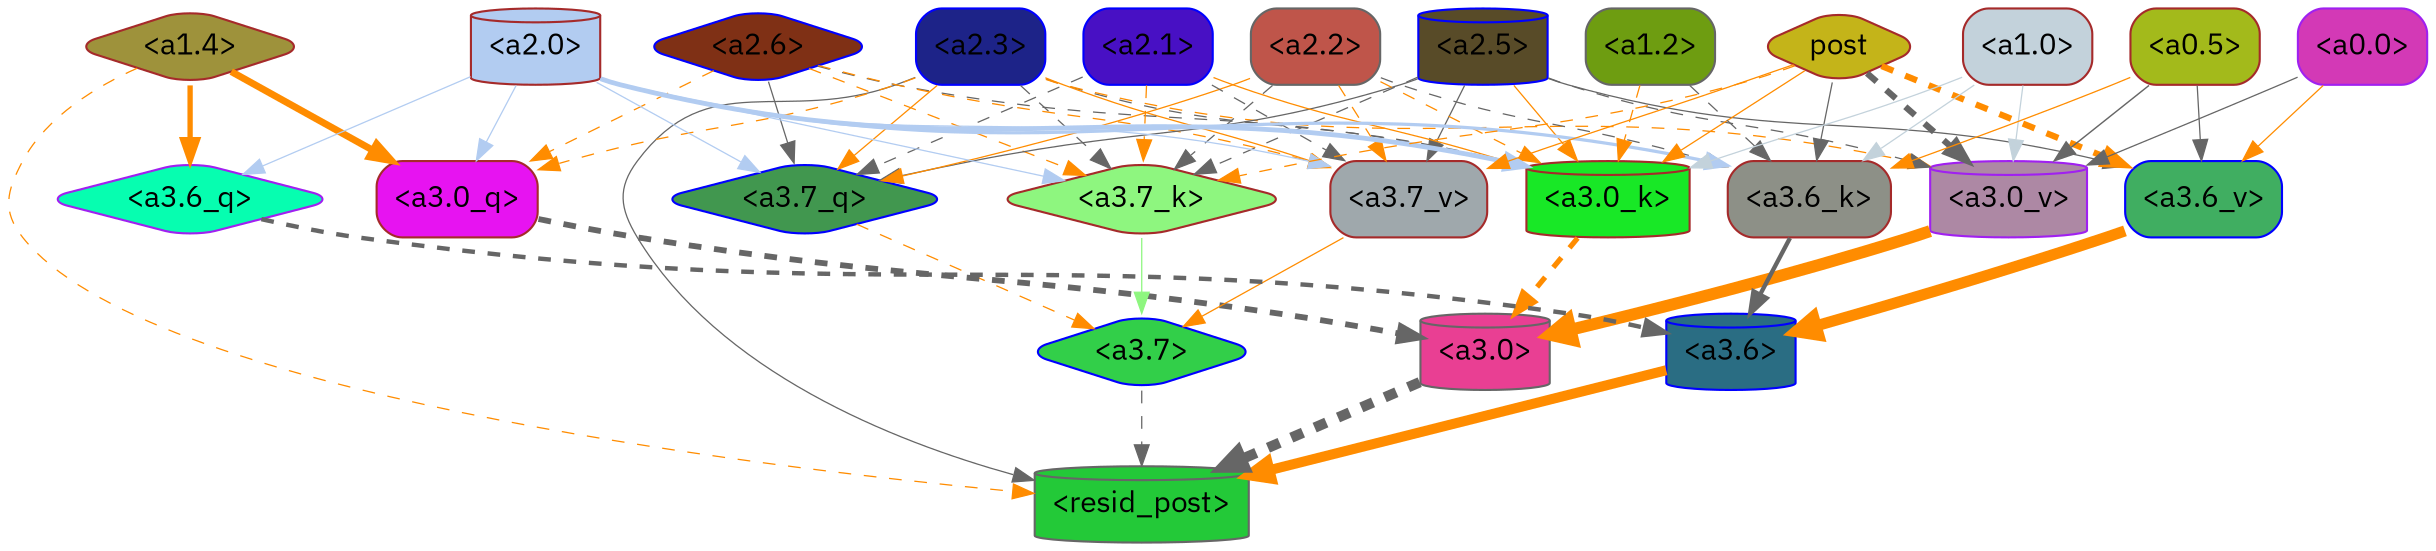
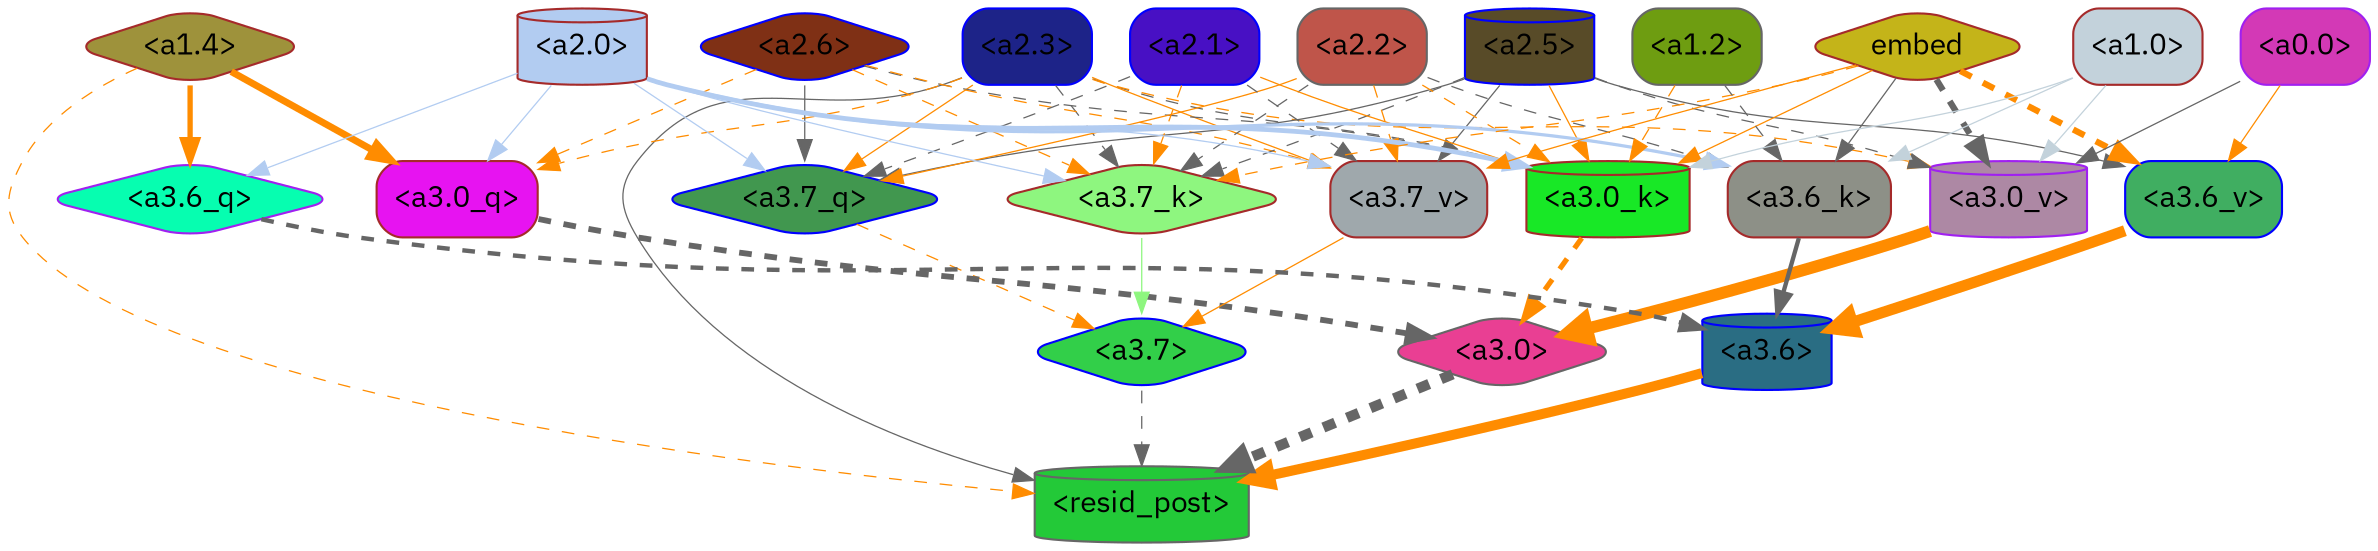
  strict digraph {
    fontname="IBM Plex Sans"
    splines=true
    node [color=brown fontname="IBM Plex Sans" shape=box style="filled, rounded"]
    edge [color=darkorange fontname="IBM Plex Sans" penwidth=0.6 style=dashed]
    "<a3.7>" [color=blue fillcolor="#32cf49" shape=diamond]
    "<resid_post>" [color=gray40 fillcolor="#23c938" shape=cylinder]
    "<a3.6>" [color=blue fillcolor="#2a6d83" shape=cylinder]
-   "<a3.0>" [color=gray40 fillcolor="#e93f93" shape=cylinder]
+   "<a3.0>" [color=gray40 fillcolor="#e93f93" shape=diamond]
    "<a2.3>" [color=blue fillcolor="#1d2388"]
    "<a3.7_q>" [color=blue fillcolor="#41974f" shape=diamond]
    "<a3.0_q>" [fillcolor="#e713f1"]
    "<a3.7_k>" [fillcolor="#8ef67f" shape=diamond]
    "<a3.0_k>" [fillcolor="#18e826" shape=cylinder]
    "<a3.7_v>" [fillcolor="#9fa8ac"]
    "<a3.0_v>" [color=purple fillcolor="#ad88a4" shape=cylinder]
    "<a1.4>" [fillcolor="#9e923b" shape=diamond]
    "<a3.6_q>" [color=purple fillcolor="#06feb0" shape=diamond]
    "<a3.6_k>" [fillcolor="#8d9087"]
    "<a3.6_v>" [color=blue fillcolor="#40ae61"]
    "<a2.6>" [color=blue fillcolor="#7f3015" shape=diamond]
    "<a2.5>" [color=blue fillcolor="#584b28" shape=cylinder]
    "<a2.2>" [color=gray40 fillcolor="#bf554a"]
    "<a2.1>" [color=blue fillcolor="#4810c4"]
    "<a2.0>" [fillcolor="#b2ccf1" shape=cylinder]
-   embed [fillcolor="#c4b419" shape=diamond label=post]
+   embed [fillcolor="#c4b419" shape=diamond]
    "<a1.2>" [color=gray40 fillcolor="#6e9d11"]
    "<a1.0>" [fillcolor="#c3d2db"]
-   "<a0.5>" [fillcolor="#a3ba1b"]
    "<a0.0>" [color=purple fillcolor="#d339b6"]
    "<a3.7>" -> "<resid_post>" [color=gray40]
    "<a3.6>" -> "<resid_post>" [penwidth=4.753257989883423 style=bold]
    "<a3.0>" -> "<resid_post>" [color=gray40 penwidth=4.90053927898407]
    "<a2.3>" -> "<resid_post>" [color=gray40 style=bold]
    "<a2.3>" -> "<a3.7_q>" [style=bold]
    "<a2.3>" -> "<a3.0_q>"
    "<a2.3>" -> "<a3.7_k>" [color=gray40]
    "<a2.3>" -> "<a3.0_k>" [color=gray40]
    "<a2.3>" -> "<a3.7_v>" [style=bold]
    "<a2.3>" -> "<a3.0_v>"
    "<a3.7_q>" -> "<a3.7>"
    "<a3.0_q>" -> "<a3.0>" [color=gray40 penwidth=2.7421876192092896]
    "<a3.7_k>" -> "<a3.7>" [color="#8ef67f" style=""]
    "<a3.0_k>" -> "<a3.0>" [penwidth=2.476402521133423]
    "<a3.7_v>" -> "<a3.7>" [style=bold]
    "<a3.0_v>" -> "<a3.0>" [penwidth=5.652270674705505 style=bold]
    "<a1.4>" -> "<resid_post>"
    "<a1.4>" -> "<a3.0_q>" [penwidth=3.2760138511657715 style=bold]
    "<a1.4>" -> "<a3.6_q>" [penwidth=2.5149343013763428 style=bold]
    "<a3.6_q>" -> "<a3.6>" [color=gray40 penwidth=2.091020345687866]
    "<a3.6_k>" -> "<a3.6>" [color=gray40 penwidth=2.048597991466522 style=bold]
    "<a3.6_v>" -> "<a3.6>" [penwidth=5.2550448179244995 style=bold]
    "<a2.6>" -> "<a3.7_q>" [color=gray40 style=bold]
    "<a2.6>" -> "<a3.0_q>"
    "<a2.6>" -> "<a3.7_k>"
    "<a2.6>" -> "<a3.0_k>" [color=gray40]
    "<a2.6>" -> "<a3.7_v>"
    "<a2.5>" -> "<a3.7_q>" [color=gray40 style=bold]
    "<a2.5>" -> "<a3.7_k>" [color=gray40]
    "<a2.5>" -> "<a3.0_k>" [style=bold]
    "<a2.5>" -> "<a3.7_v>" [color=gray40 style=bold]
    "<a2.5>" -> "<a3.0_v>" [color=gray40]
    "<a2.5>" -> "<a3.6_v>" [color=gray40 style=bold]
    "<a2.2>" -> "<a3.7_q>" [style=bold]
    "<a2.2>" -> "<a3.7_k>" [color=gray40]
    "<a2.2>" -> "<a3.0_k>"
    "<a2.2>" -> "<a3.7_v>"
    "<a2.2>" -> "<a3.6_k>" [color=gray40]
    "<a2.1>" -> "<a3.7_q>" [color=gray40]
    "<a2.1>" -> "<a3.7_k>"
    "<a2.1>" -> "<a3.0_k>" [style=bold]
    "<a2.1>" -> "<a3.7_v>" [color=gray40]
    "<a2.0>" -> "<a3.7_q>" [color="#b2ccf1" style=""]
    "<a2.0>" -> "<a3.0_q>" [color="#b2ccf1" style=""]
    "<a2.0>" -> "<a3.7_k>" [color="#b2ccf1" style=""]
    "<a2.0>" -> "<a3.0_k>" [color="#b2ccf1" penwidth=2.2635570764541626 style=""]
    "<a2.0>" -> "<a3.7_v>" [color="#b2ccf1" style=""]
    "<a2.0>" -> "<a3.6_q>" [color="#b2ccf1" style=""]
    "<a2.0>" -> "<a3.6_k>" [color="#b2ccf1" penwidth=1.5290023684501648 style=""]
    embed -> "<a3.7_k>"
    embed -> "<a3.0_k>" [style=bold]
    embed -> "<a3.7_v>" [style=bold]
    embed -> "<a3.0_v>" [color=gray40 penwidth=2.972973108291626]
    embed -> "<a3.6_k>" [color=gray40 style=bold]
    embed -> "<a3.6_v>" [penwidth=2.9556376338005066]
    "<a1.2>" -> "<a3.0_k>"
    "<a1.2>" -> "<a3.6_k>" [color=gray40]
    "<a1.0>" -> "<a3.0_k>" [color="#c3d2db" style=""]
    "<a1.0>" -> "<a3.0_v>" [color="#c3d2db" style=""]
    "<a1.0>" -> "<a3.6_k>" [color="#c3d2db" style=""]
-   "<a0.5>" -> "<a3.0_v>" [color=gray40 penwidth=0.6790935099124908 style=bold]
-   "<a0.5>" -> "<a3.6_k>" [style=bold]
-   "<a0.5>" -> "<a3.6_v>" [color=gray40 style=bold]
    "<a0.0>" -> "<a3.0_v>" [color=gray40 style=bold]
    "<a0.0>" -> "<a3.6_v>" [style=bold]
  }
